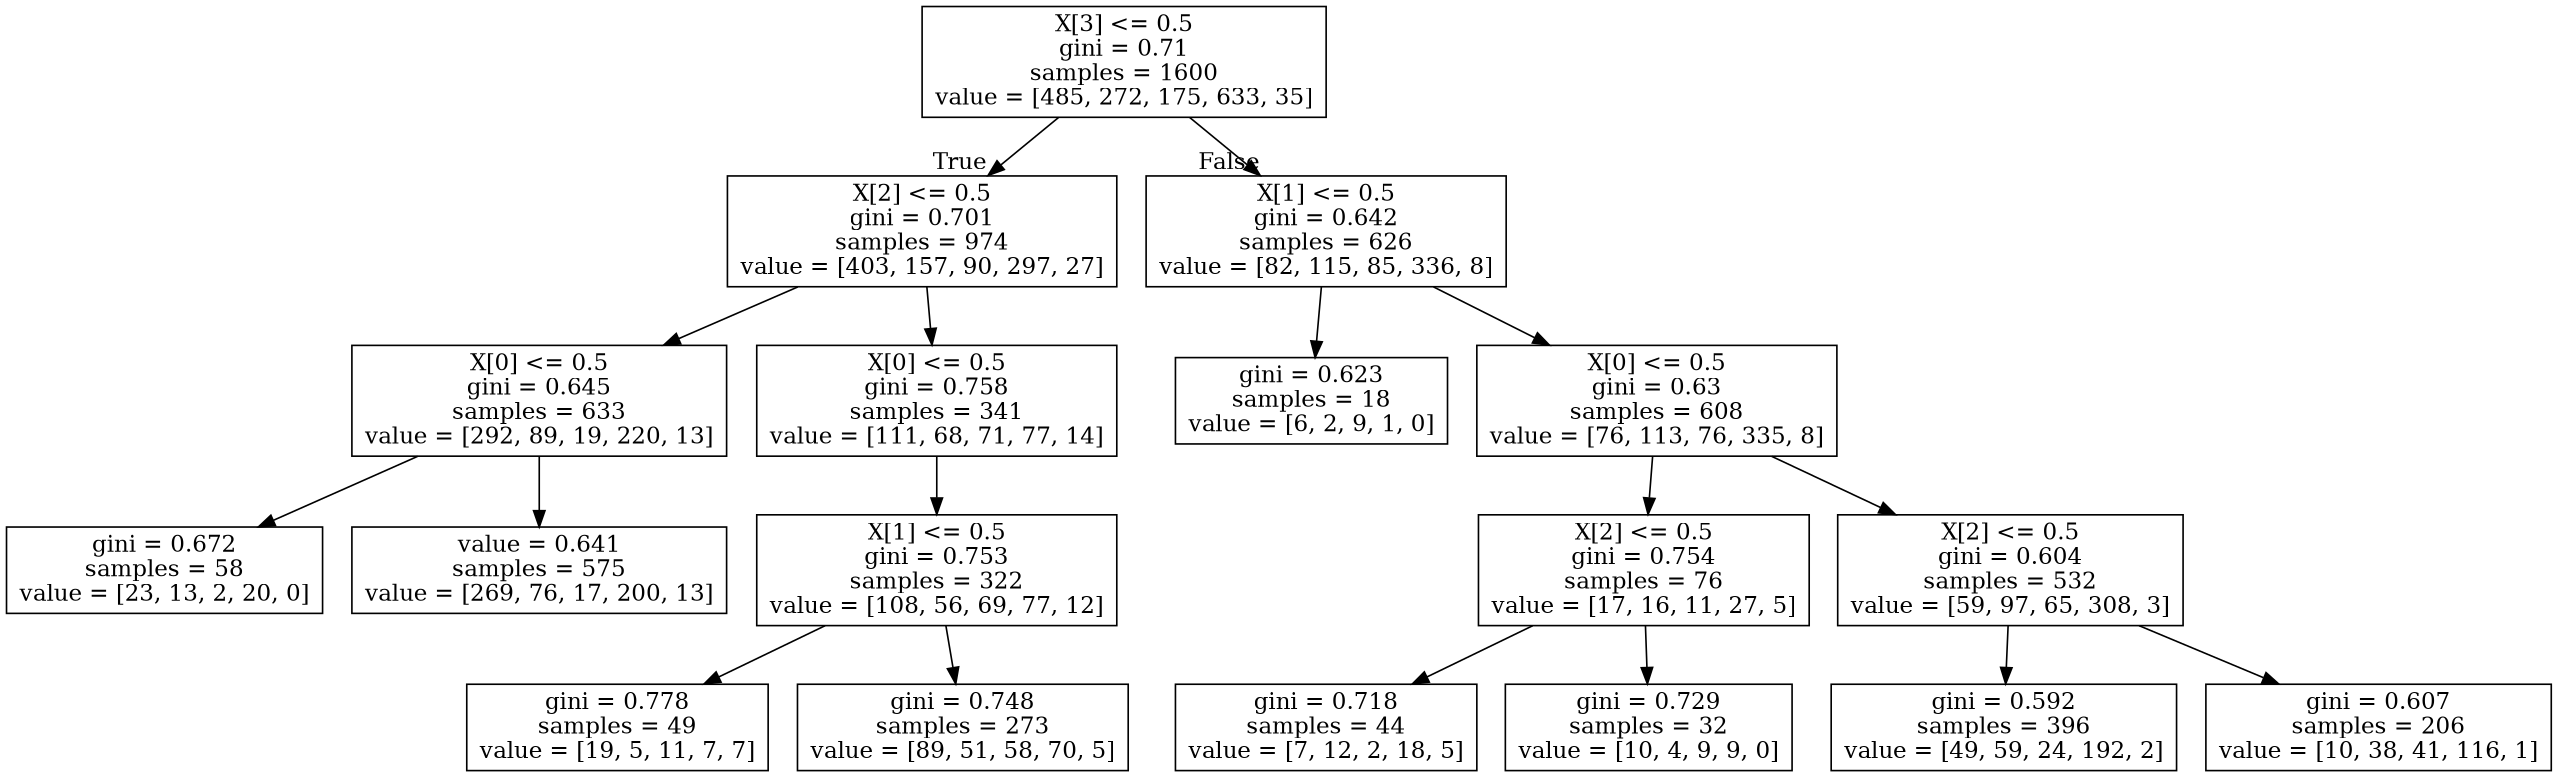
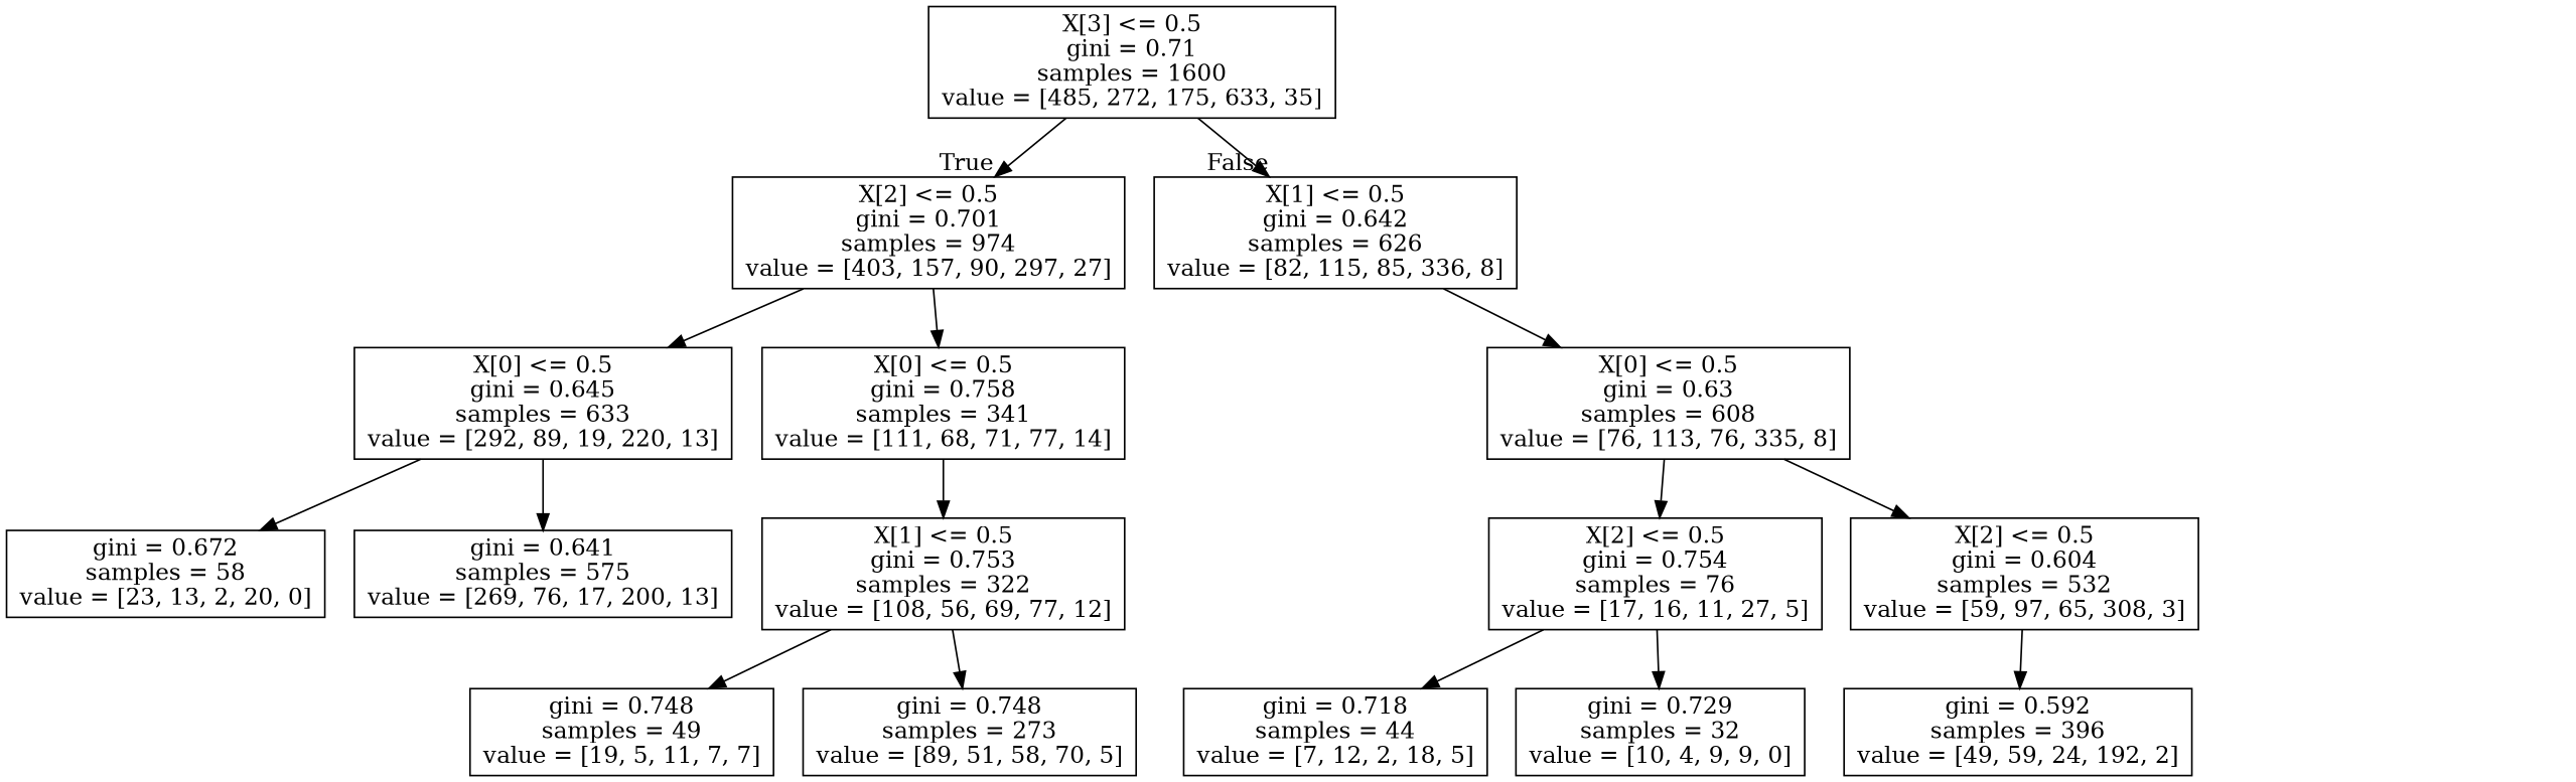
  digraph {
    node [shape=box]
    n1 [label="X[3] <= 0.5\ngini = 0.71\nsamples = 1600\nvalue = [485, 272, 175, 633, 35]"]
    n2 [label="X[2] <= 0.5\ngini = 0.701\nsamples = 974\nvalue = [403, 157, 90, 297, 27]"]
    n3 [label="X[1] <= 0.5\ngini = 0.642\nsamples = 626\nvalue = [82, 115, 85, 336, 8]"]
    n4 [label="X[0] <= 0.5\ngini = 0.645\nsamples = 633\nvalue = [292, 89, 19, 220, 13]"]
    n5 [label="X[0] <= 0.5\ngini = 0.758\nsamples = 341\nvalue = [111, 68, 71, 77, 14]"]
-   n6 [label="gini = 0.623\nsamples = 18\nvalue = [6, 2, 9, 1, 0]"]
    n7 [label="X[0] <= 0.5\ngini = 0.63\nsamples = 608\nvalue = [76, 113, 76, 335, 8]"]
    n8 [label="gini = 0.672\nsamples = 58\nvalue = [23, 13, 2, 20, 0]"]
-   n9 [label="value = 0.641\nsamples = 575\nvalue = [269, 76, 17, 200, 13]"]
+   n9 [label="gini = 0.641\nsamples = 575\nvalue = [269, 76, 17, 200, 13]"]
    n10 [label="X[1] <= 0.5\ngini = 0.753\nsamples = 322\nvalue = [108, 56, 69, 77, 12]"]
-   n11 [label="gini = 0.778\nsamples = 49\nvalue = [19, 5, 11, 7, 7]"]
+   n11 [label="gini = 0.748\nsamples = 49\nvalue = [19, 5, 11, 7, 7]"]
    n12 [label="gini = 0.748\nsamples = 273\nvalue = [89, 51, 58, 70, 5]"]
    n13 [label="X[2] <= 0.5\ngini = 0.754\nsamples = 76\nvalue = [17, 16, 11, 27, 5]"]
    n14 [label="X[2] <= 0.5\ngini = 0.604\nsamples = 532\nvalue = [59, 97, 65, 308, 3]"]
    n15 [label="gini = 0.718\nsamples = 44\nvalue = [7, 12, 2, 18, 5]"]
    n16 [label="gini = 0.729\nsamples = 32\nvalue = [10, 4, 9, 9, 0]"]
    n17 [label="gini = 0.592\nsamples = 396\nvalue = [49, 59, 24, 192, 2]"]
-   n18 [label="gini = 0.607\nsamples = 206\nvalue = [10, 38, 41, 116, 1]"]
    n1 -> n2 [headlabel=True labelangle=45 labeldistance=2.5]
    n1 -> n3 [headlabel=False labelangle=-45 labeldistance=2.5]
    n2 -> n4
    n2 -> n5
-   n3 -> n6
    n3 -> n7
    n4 -> n8
    n4 -> n9
    n5 -> n10
    n7 -> n13
    n7 -> n14
    n10 -> n11
    n10 -> n12
    n13 -> n15
    n13 -> n16
    n14 -> n17
-   n14 -> n18
  }
